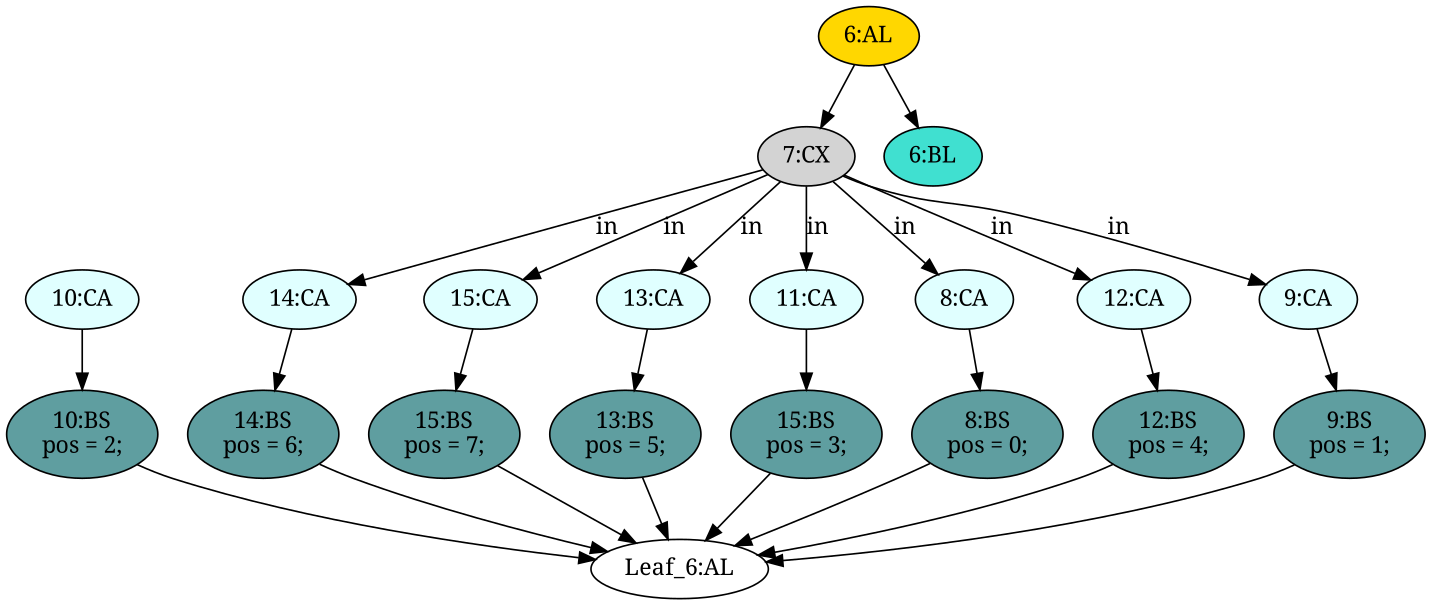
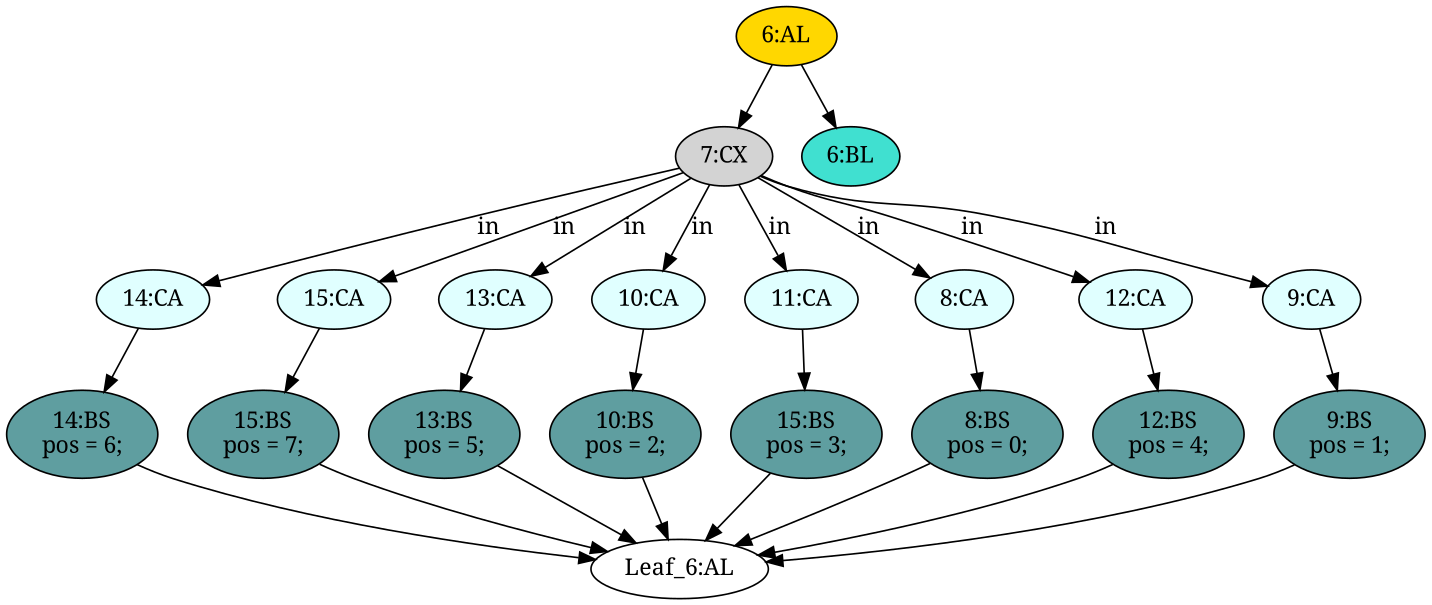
  strict digraph {
    fontname="Noto Serif"
    node [fillcolor=lightcyan fontname="Noto Serif" statements="[]" style=filled typ=Case]
    edge [cond="[]" fontname="Noto Serif" lineno=None]
    n1 [ast="<pyverilog.vparser.ast.CasexStatement object at 0x7fbb2a926590>" fillcolor=lightgray label="7:CX" typ=CasexStatement]
    n2 [ast="<pyverilog.vparser.ast.Case object at 0x7fbb2a9260d0>" label="14:CA"]
    n3 [ast="<pyverilog.vparser.ast.Case object at 0x7fbb2a9a0990>" label="15:CA"]
    n4 [ast="<pyverilog.vparser.ast.Case object at 0x7fbb2a926790>" label="13:CA"]
    n5 [ast="<pyverilog.vparser.ast.Case object at 0x7fbb2a923250>" label="10:CA"]
    n6 [ast="<pyverilog.vparser.ast.Case object at 0x7fbb2a8cec10>" label="11:CA"]
    n7 [ast="<pyverilog.vparser.ast.Case object at 0x7fbb2a8c3690>" label="8:CA"]
    n8 [ast="<pyverilog.vparser.ast.Case object at 0x7fbb2a931090>" label="12:CA"]
    n9 [ast="<pyverilog.vparser.ast.Case object at 0x7fbb2a923150>" label="9:CA"]
    n10 [ast="<pyverilog.vparser.ast.BlockingSubstitution object at 0x7fbb2ad41650>" fillcolor=cadetblue label="14:BS\npos = 6;" statements="[<pyverilog.vparser.ast.BlockingSubstitution object at 0x7fbb2ad41650>]" typ=BlockingSubstitution]
    n11 [ast="<pyverilog.vparser.ast.BlockingSubstitution object at 0x7fbb2a9a0fd0>" fillcolor=cadetblue label="15:BS\npos = 7;" statements="[<pyverilog.vparser.ast.BlockingSubstitution object at 0x7fbb2a9a0fd0>]" typ=BlockingSubstitution]
    n12 [ast="<pyverilog.vparser.ast.BlockingSubstitution object at 0x7fbb2a926190>" fillcolor=cadetblue label="13:BS\npos = 5;" statements="[<pyverilog.vparser.ast.BlockingSubstitution object at 0x7fbb2a926190>]" typ=BlockingSubstitution]
    n13 [ast="<pyverilog.vparser.ast.BlockingSubstitution object at 0x7fbb2a8ce2d0>" fillcolor=cadetblue label="10:BS\npos = 2;" statements="[<pyverilog.vparser.ast.BlockingSubstitution object at 0x7fbb2a8ce2d0>]" typ=BlockingSubstitution]
    n14 [ast="<pyverilog.vparser.ast.BlockingSubstitution object at 0x7fbb2a931490>" fillcolor=cadetblue label="15:BS\npos = 3;" statements="[<pyverilog.vparser.ast.BlockingSubstitution object at 0x7fbb2a931490>]" typ=BlockingSubstitution]
    n15 [ast="<pyverilog.vparser.ast.BlockingSubstitution object at 0x7fbb2a8d6850>" fillcolor=cadetblue label="8:BS\npos = 0;" statements="[<pyverilog.vparser.ast.BlockingSubstitution object at 0x7fbb2a8d6850>]" typ=BlockingSubstitution]
    n16 [ast="<pyverilog.vparser.ast.BlockingSubstitution object at 0x7fbb2a93dc90>" fillcolor=cadetblue label="12:BS\npos = 4;" statements="[<pyverilog.vparser.ast.BlockingSubstitution object at 0x7fbb2a93dc90>]" typ=BlockingSubstitution]
    n17 [ast="<pyverilog.vparser.ast.BlockingSubstitution object at 0x7fbb2a923510>" fillcolor=cadetblue label="9:BS\npos = 1;" statements="[<pyverilog.vparser.ast.BlockingSubstitution object at 0x7fbb2a923510>]" typ=BlockingSubstitution]
    n18 [def_var="['pos']" label="Leaf_6:AL" fillcolor="" statements="" style="" typ=""]
    n19 [ast="<pyverilog.vparser.ast.Always object at 0x7fbb2a9b5e50>" clk_sens=False fillcolor=gold label="6:AL" sens="[]" typ=Always use_var="['in']"]
    n20 [ast="<pyverilog.vparser.ast.Block object at 0x7fbb2a92a090>" fillcolor=turquoise label="6:BL" typ=Block]
    n1 -> n2 [cond="['in']" label=in lineno=7]
    n1 -> n3 [cond="['in']" label=in lineno=7]
    n1 -> n4 [cond="['in']" label=in lineno=7]
+   n1 -> n5 [cond="['in']" label=in lineno=7]
    n1 -> n6 [cond="['in']" label=in lineno=7]
    n1 -> n7 [cond="['in']" label=in lineno=7]
    n1 -> n8 [cond="['in']" label=in lineno=7]
    n1 -> n9 [cond="['in']" label=in lineno=7]
    n2 -> n10
    n3 -> n11
    n4 -> n12
    n5 -> n13
    n6 -> n14
    n7 -> n15
    n8 -> n16
    n9 -> n17
    n10 -> n18
    n11 -> n18
    n12 -> n18
    n13 -> n18
    n14 -> n18
    n15 -> n18
    n16 -> n18
    n17 -> n18
    n19 -> n1
    n19 -> n20
  }
